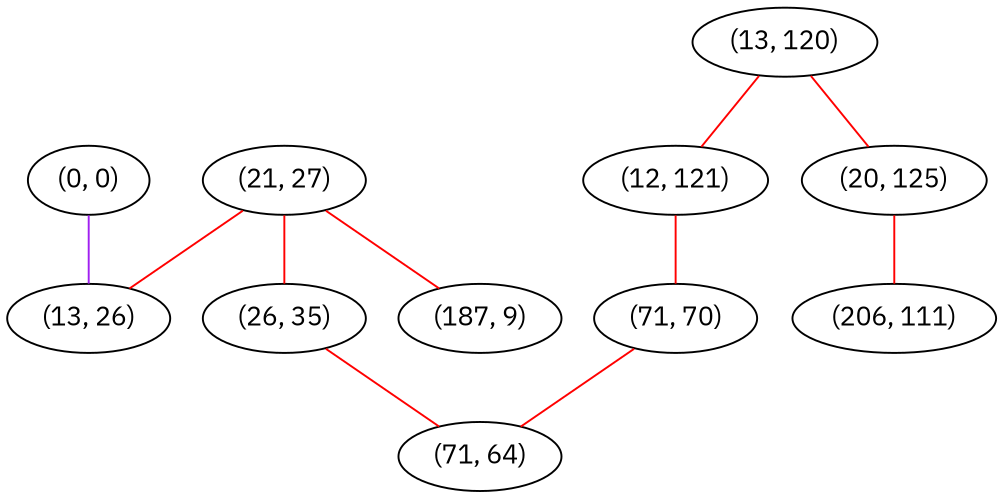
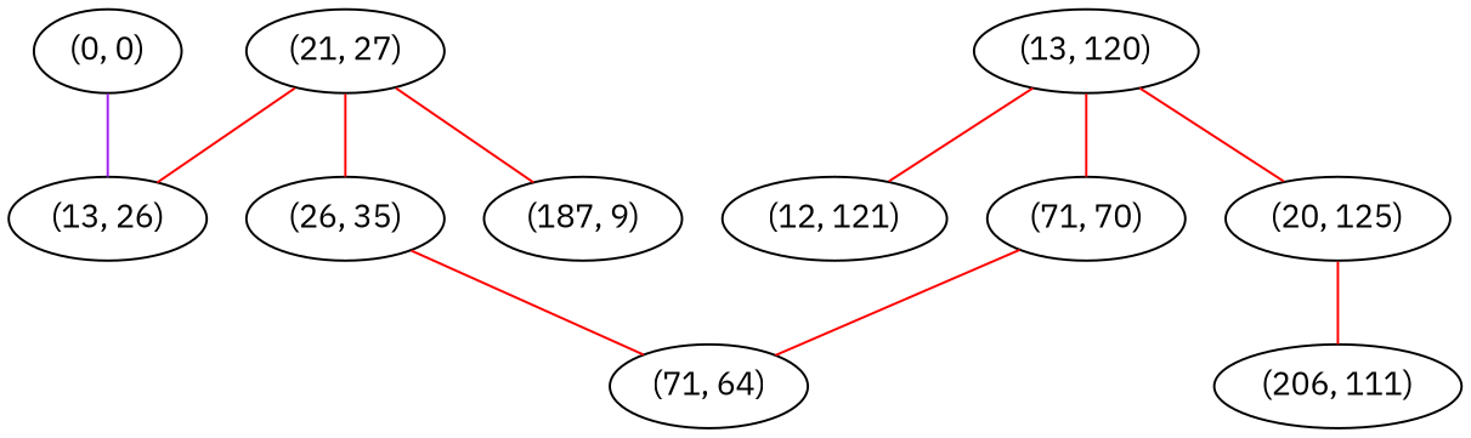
  graph {
    fontname="IBM Plex Sans"
    node [fontname="IBM Plex Sans"]
    edge [color=red fontname="IBM Plex Sans" weight=1]
    "(0, 0)"
    "(13, 26)"
    "(13, 120)"
    "(12, 121)"
    "(20, 125)"
    n6 [label="(71, 70)"]
    "(206, 111)"
    n8 [label="(71, 64)"]
    "(21, 27)"
    "(26, 35)"
    "(187, 9)"
    "(0, 0)" -- "(13, 26)" [color=purple weight=4]
    "(13, 120)" -- "(12, 121)"
    "(13, 120)" -- "(20, 125)"
-   "(12, 121)" -- n6
+   "(13, 120)" -- n6
    "(20, 125)" -- "(206, 111)"
    n6 -- n8
    "(21, 27)" -- "(13, 26)"
    "(21, 27)" -- "(26, 35)"
    "(21, 27)" -- "(187, 9)"
    "(26, 35)" -- n8
  }
